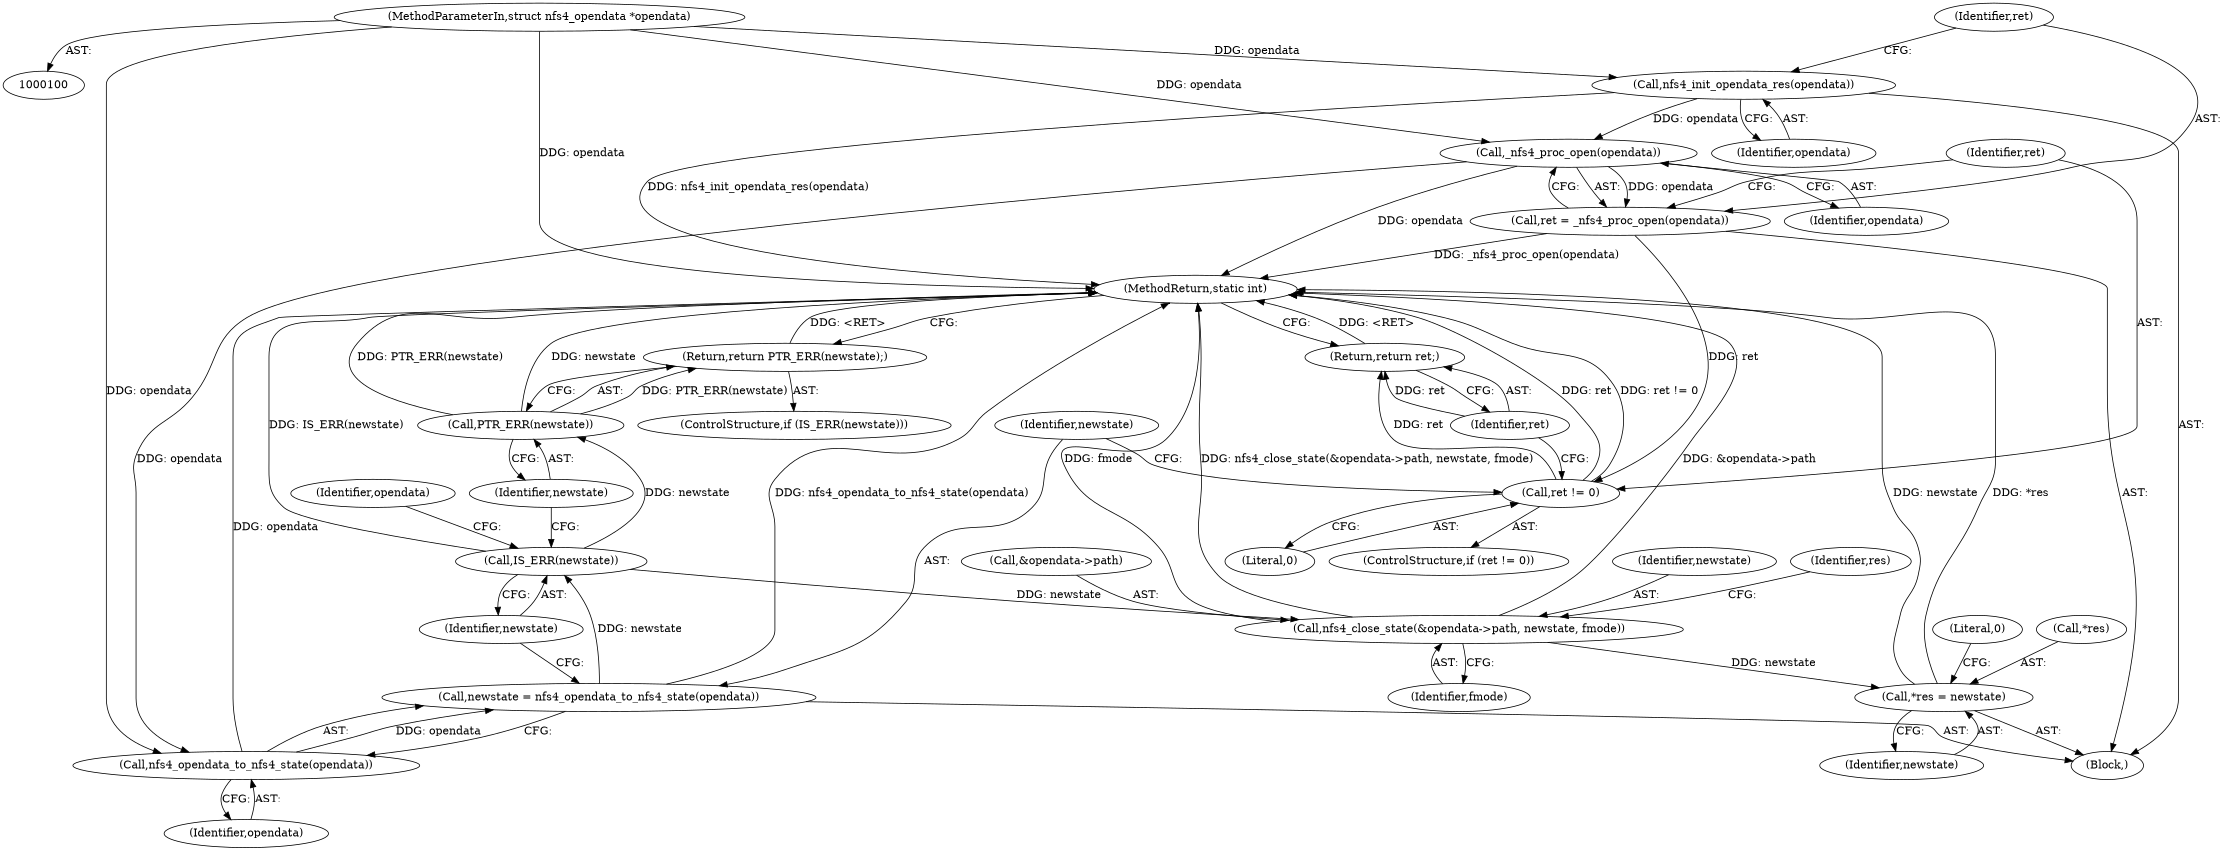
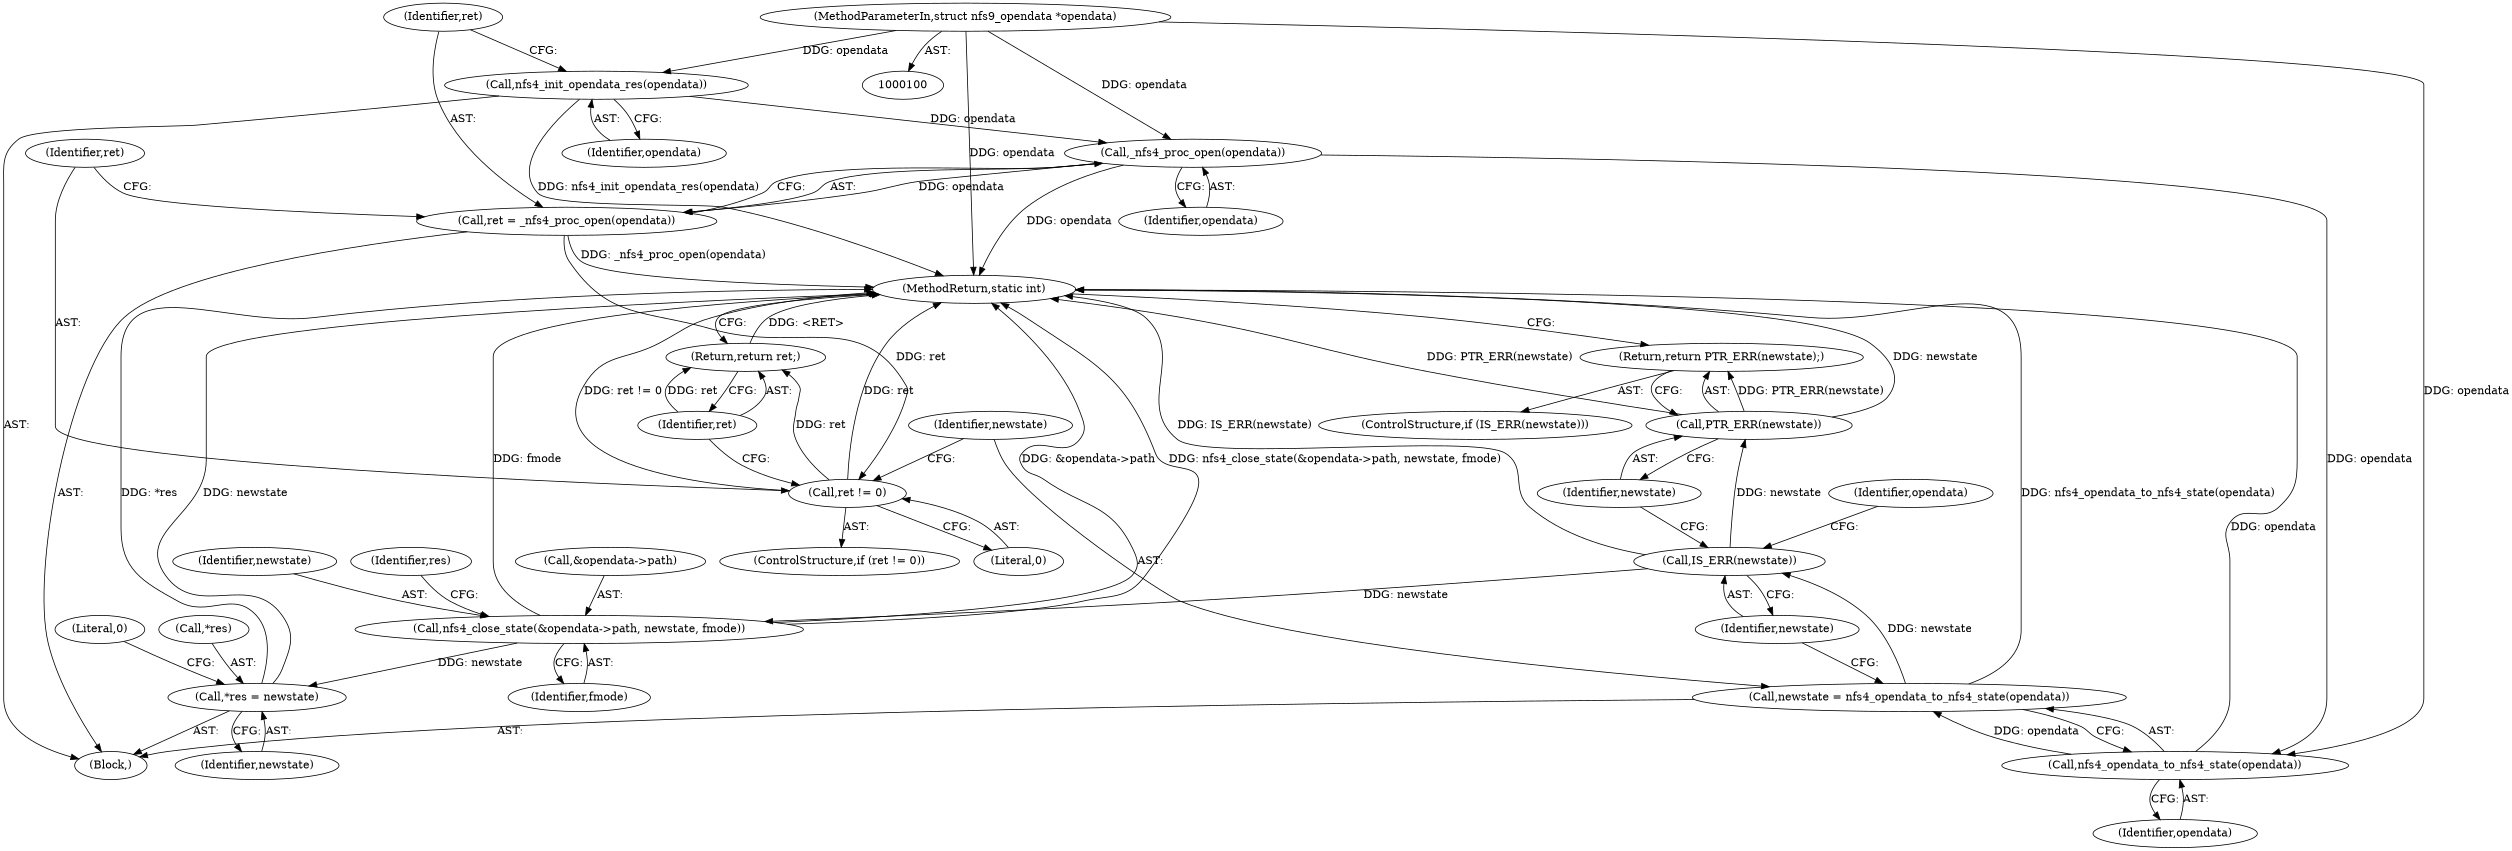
  digraph {
    n1 [label="(Call,nfs4_init_opendata_res(opendata))"]
    n2 [label="(Call,_nfs4_proc_open(opendata))"]
    n3 [label="(Block,)"]
    n4 [label="(MethodReturn,static int)"]
    n5 [label="(Identifier,opendata)"]
    n6 [label="(Call,nfs4_opendata_to_nfs4_state(opendata))"]
    n7 [label="(Call,ret = _nfs4_proc_open(opendata))"]
    n8 [label="(Identifier,opendata)"]
    n9 [label="(Return,return ret;)"]
    n10 [label="(Return,return PTR_ERR(newstate);)"]
-   n11 [label="(MethodParameterIn,struct nfs4_opendata *opendata)"]
+   n11 [label="(MethodParameterIn,struct nfs9_opendata *opendata)"]
    1000100
    n13 [label="(Call,newstate = nfs4_opendata_to_nfs4_state(opendata))"]
    n14 [label="(Identifier,opendata)"]
    n15 [label="(Call,ret != 0)"]
    n16 [label="(Literal,0)"]
    n17 [label="(ControlStructure,if (ret != 0))"]
    n18 [label="(Identifier,ret)"]
    n19 [label="(Call,IS_ERR(newstate))"]
    n20 [label="(Call,PTR_ERR(newstate))"]
    n21 [label="(Call,nfs4_close_state(&opendata->path, newstate, fmode))"]
    n22 [label="(Identifier,newstate)"]
    n23 [label="(Identifier,newstate)"]
    n24 [label="(Call,*res = newstate)"]
    n25 [label="(Identifier,fmode)"]
    n26 [label="(ControlStructure,if (IS_ERR(newstate)))"]
    n27 [label="(Identifier,newstate)"]
    n28 [label="(Identifier,newstate)"]
    n29 [label="(Identifier,res)"]
    n30 [label="(Literal,0)"]
    n31 [label="(Call,*res)"]
    n32 [label="(Identifier,opendata)"]
    n33 [label="(Identifier,newstate)"]
    n34 [label="(Identifier,ret)"]
    n35 [label="(Call,&opendata->path)"]
    n36 [label="(Identifier,ret)"]
    n1 -> n2 [label="DDG: opendata"]
    n1 -> n3 [label="AST: "]
    n1 -> n4 [label="DDG: nfs4_init_opendata_res(opendata)"]
    n1 -> n5 [label="CFG: "]
    n2 -> n4 [label="DDG: opendata"]
    n2 -> n6 [label="DDG: opendata"]
    n2 -> n7 [label="AST: "]
    n2 -> n7 [label="DDG: opendata"]
    n2 -> n8 [label="CFG: "]
    n4 -> n9 [label="CFG: "]
    n4 -> n10 [label="CFG: "]
    n5 -> n1 [label="AST: "]
    n6 -> n4 [label="DDG: opendata"]
    n6 -> n13 [label="AST: "]
    n6 -> n13 [label="DDG: opendata"]
    n6 -> n14 [label="CFG: "]
    n7 -> n2 [label="CFG: "]
    n7 -> n3 [label="AST: "]
    n7 -> n4 [label="DDG: _nfs4_proc_open(opendata)"]
    n7 -> n15 [label="DDG: ret"]
    n8 -> n2 [label="AST: "]
    n9 -> n4 [label="DDG: <RET>"]
    n9 -> n18 [label="CFG: "]
-   n10 -> n4 [label="DDG: <RET>"]
    n10 -> n20 [label="CFG: "]
    n10 -> n26 [label="AST: "]
    n11 -> n1 [label="DDG: opendata"]
    n11 -> n2 [label="DDG: opendata"]
    n11 -> n4 [label="DDG: opendata"]
    n11 -> n6 [label="DDG: opendata"]
    n11 -> 1000100 [label="AST: "]
    n13 -> n3 [label="AST: "]
    n13 -> n4 [label="DDG: nfs4_opendata_to_nfs4_state(opendata)"]
    n13 -> n6 [label="CFG: "]
    n13 -> n19 [label="DDG: newstate"]
    n14 -> n6 [label="AST: "]
    n15 -> n4 [label="DDG: ret"]
    n15 -> n4 [label="DDG: ret != 0"]
    n15 -> n9 [label="DDG: ret"]
    n15 -> n16 [label="CFG: "]
    n15 -> n17 [label="AST: "]
    n16 -> n15 [label="AST: "]
    n18 -> n9 [label="AST: "]
    n18 -> n9 [label="DDG: ret"]
    n18 -> n15 [label="CFG: "]
    n19 -> n4 [label="DDG: IS_ERR(newstate)"]
    n19 -> n20 [label="DDG: newstate"]
    n19 -> n21 [label="DDG: newstate"]
    n19 -> n22 [label="CFG: "]
    n20 -> n4 [label="DDG: PTR_ERR(newstate)"]
    n20 -> n4 [label="DDG: newstate"]
    n20 -> n10 [label="AST: "]
    n20 -> n10 [label="DDG: PTR_ERR(newstate)"]
    n20 -> n23 [label="CFG: "]
    n21 -> n4 [label="DDG: &opendata->path"]
    n21 -> n4 [label="DDG: fmode"]
    n21 -> n4 [label="DDG: nfs4_close_state(&opendata->path, newstate, fmode)"]
    n21 -> n24 [label="DDG: newstate"]
    n21 -> n25 [label="CFG: "]
    n22 -> n13 [label="CFG: "]
    n22 -> n19 [label="AST: "]
    n23 -> n19 [label="CFG: "]
    n23 -> n20 [label="AST: "]
    n24 -> n3 [label="AST: "]
    n24 -> n4 [label="DDG: newstate"]
    n24 -> n4 [label="DDG: *res"]
    n24 -> n27 [label="CFG: "]
    n25 -> n21 [label="AST: "]
    n27 -> n24 [label="AST: "]
    n28 -> n21 [label="AST: "]
    n29 -> n21 [label="CFG: "]
    n30 -> n24 [label="CFG: "]
    n31 -> n24 [label="AST: "]
    n32 -> n19 [label="CFG: "]
    n33 -> n13 [label="AST: "]
    n33 -> n15 [label="CFG: "]
    n34 -> n1 [label="CFG: "]
    n34 -> n7 [label="AST: "]
    n35 -> n21 [label="AST: "]
    n36 -> n7 [label="CFG: "]
    n36 -> n15 [label="AST: "]
  }
